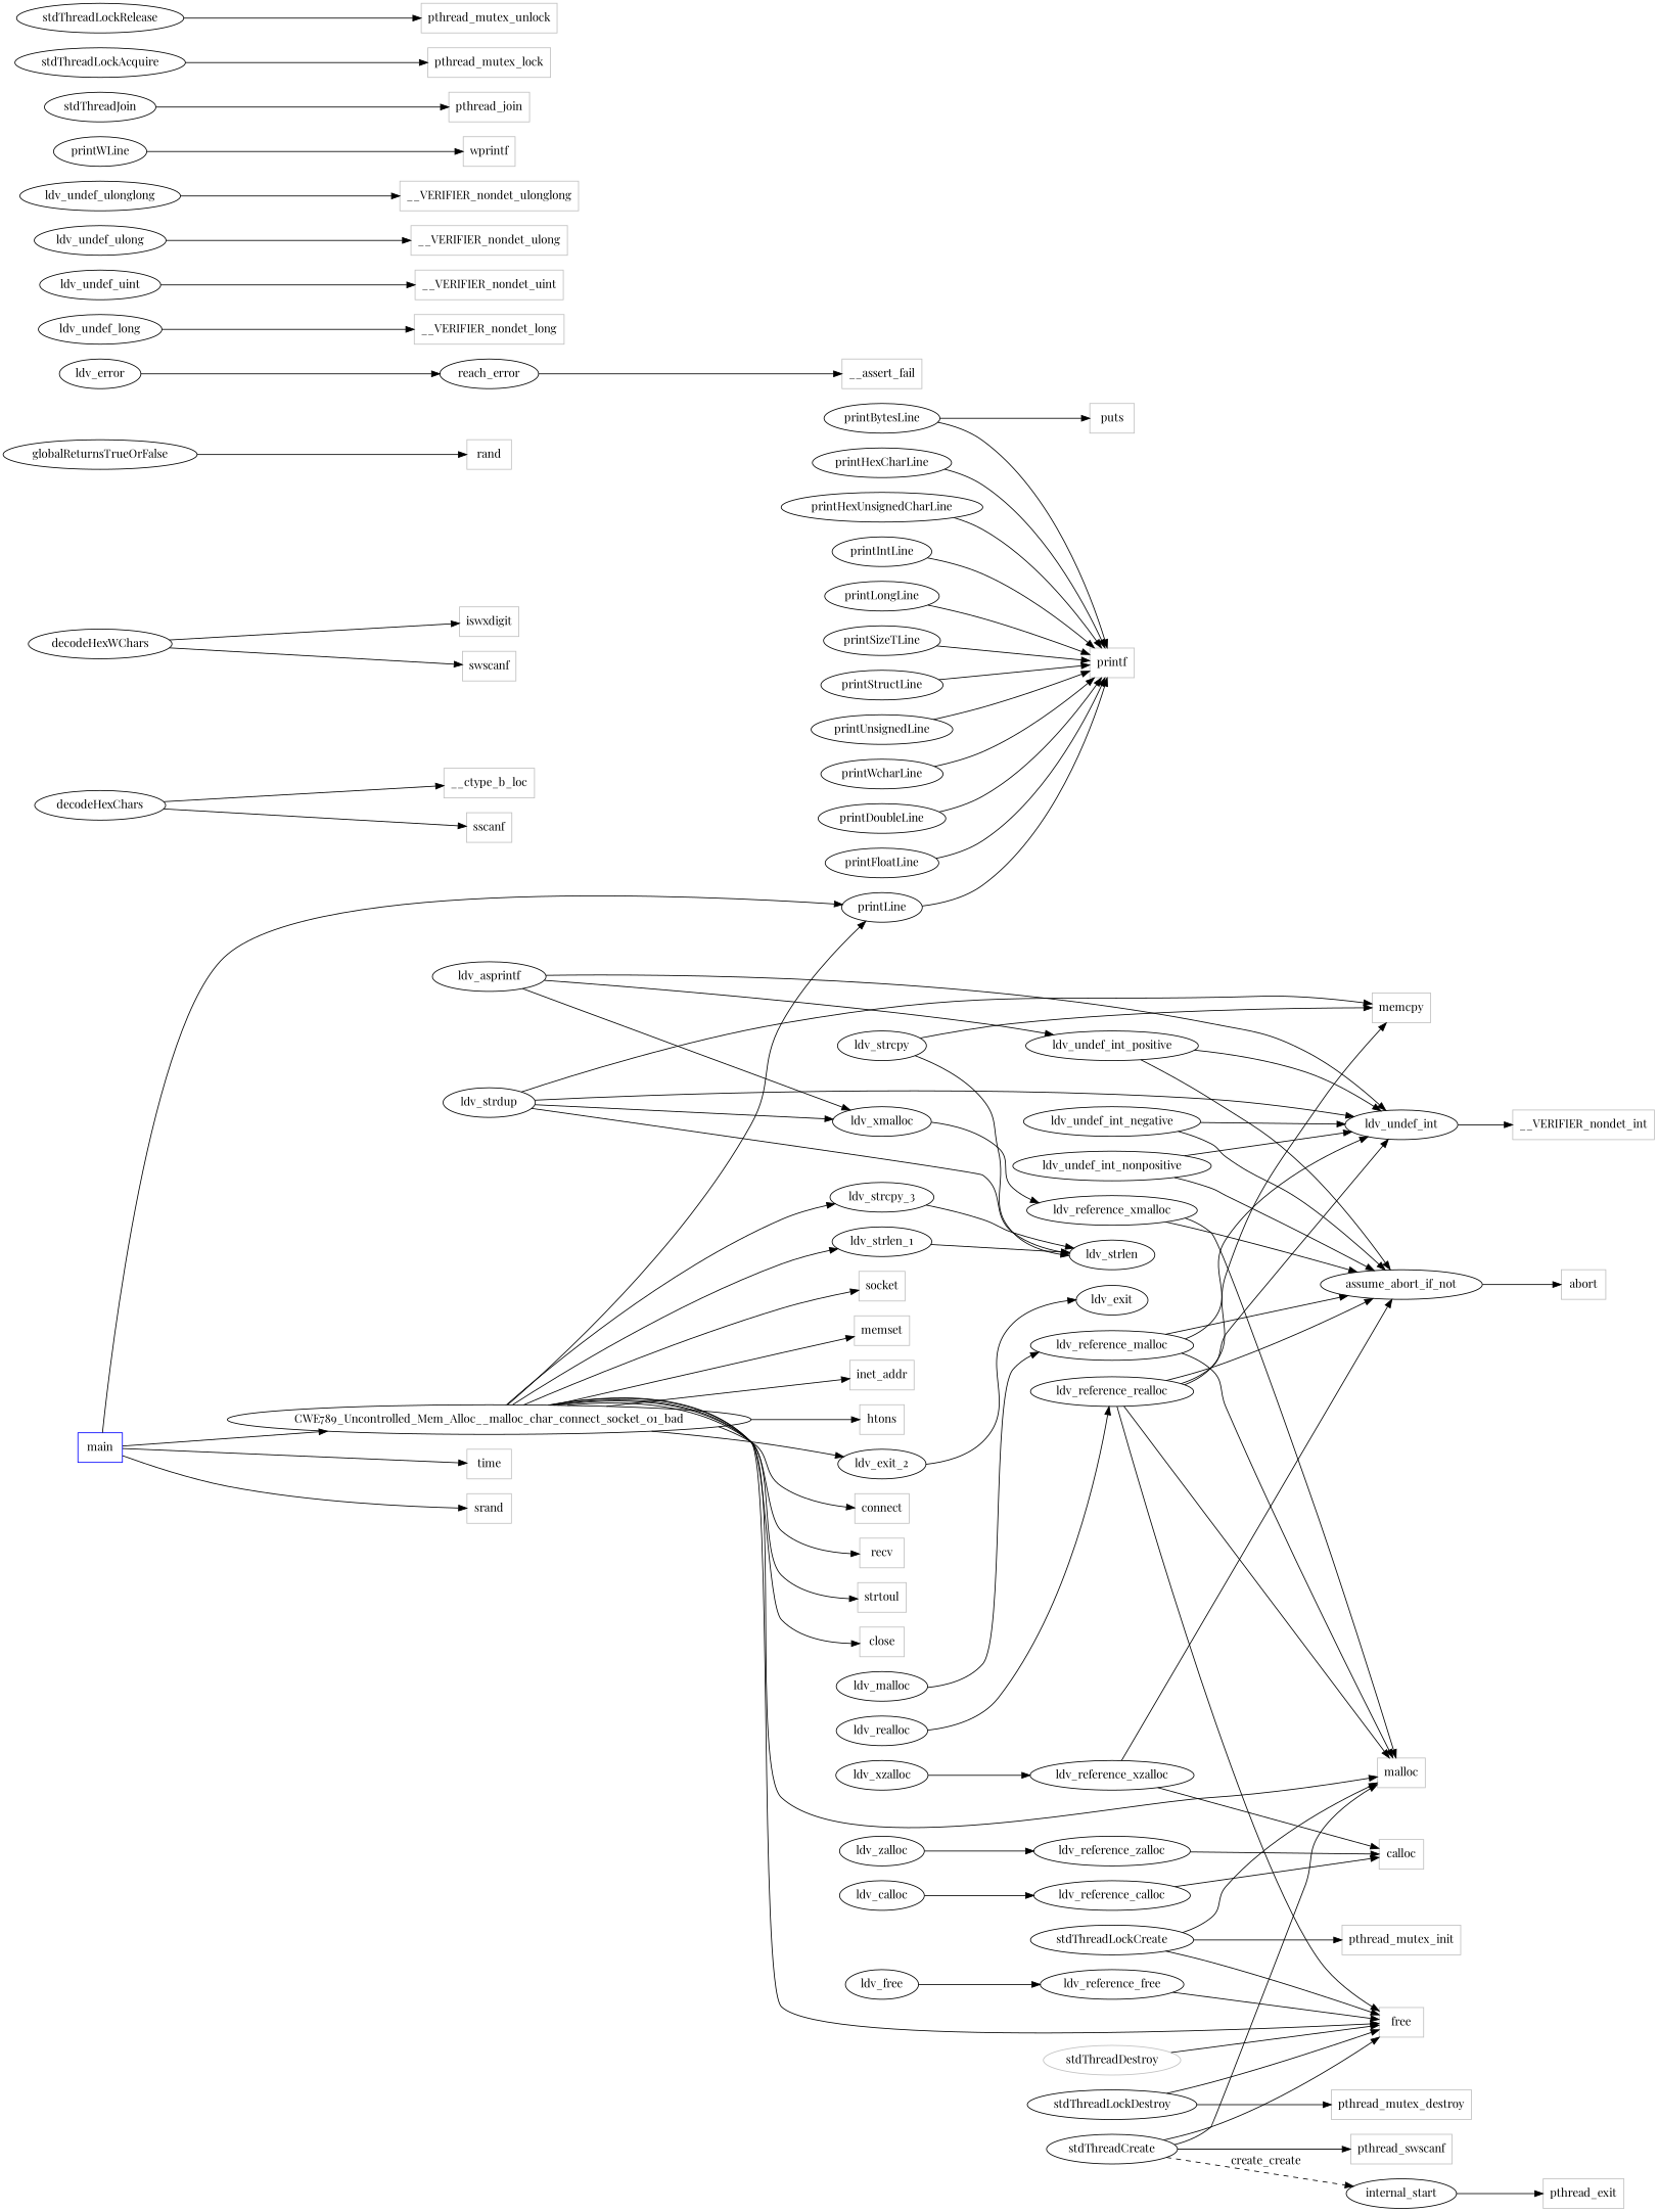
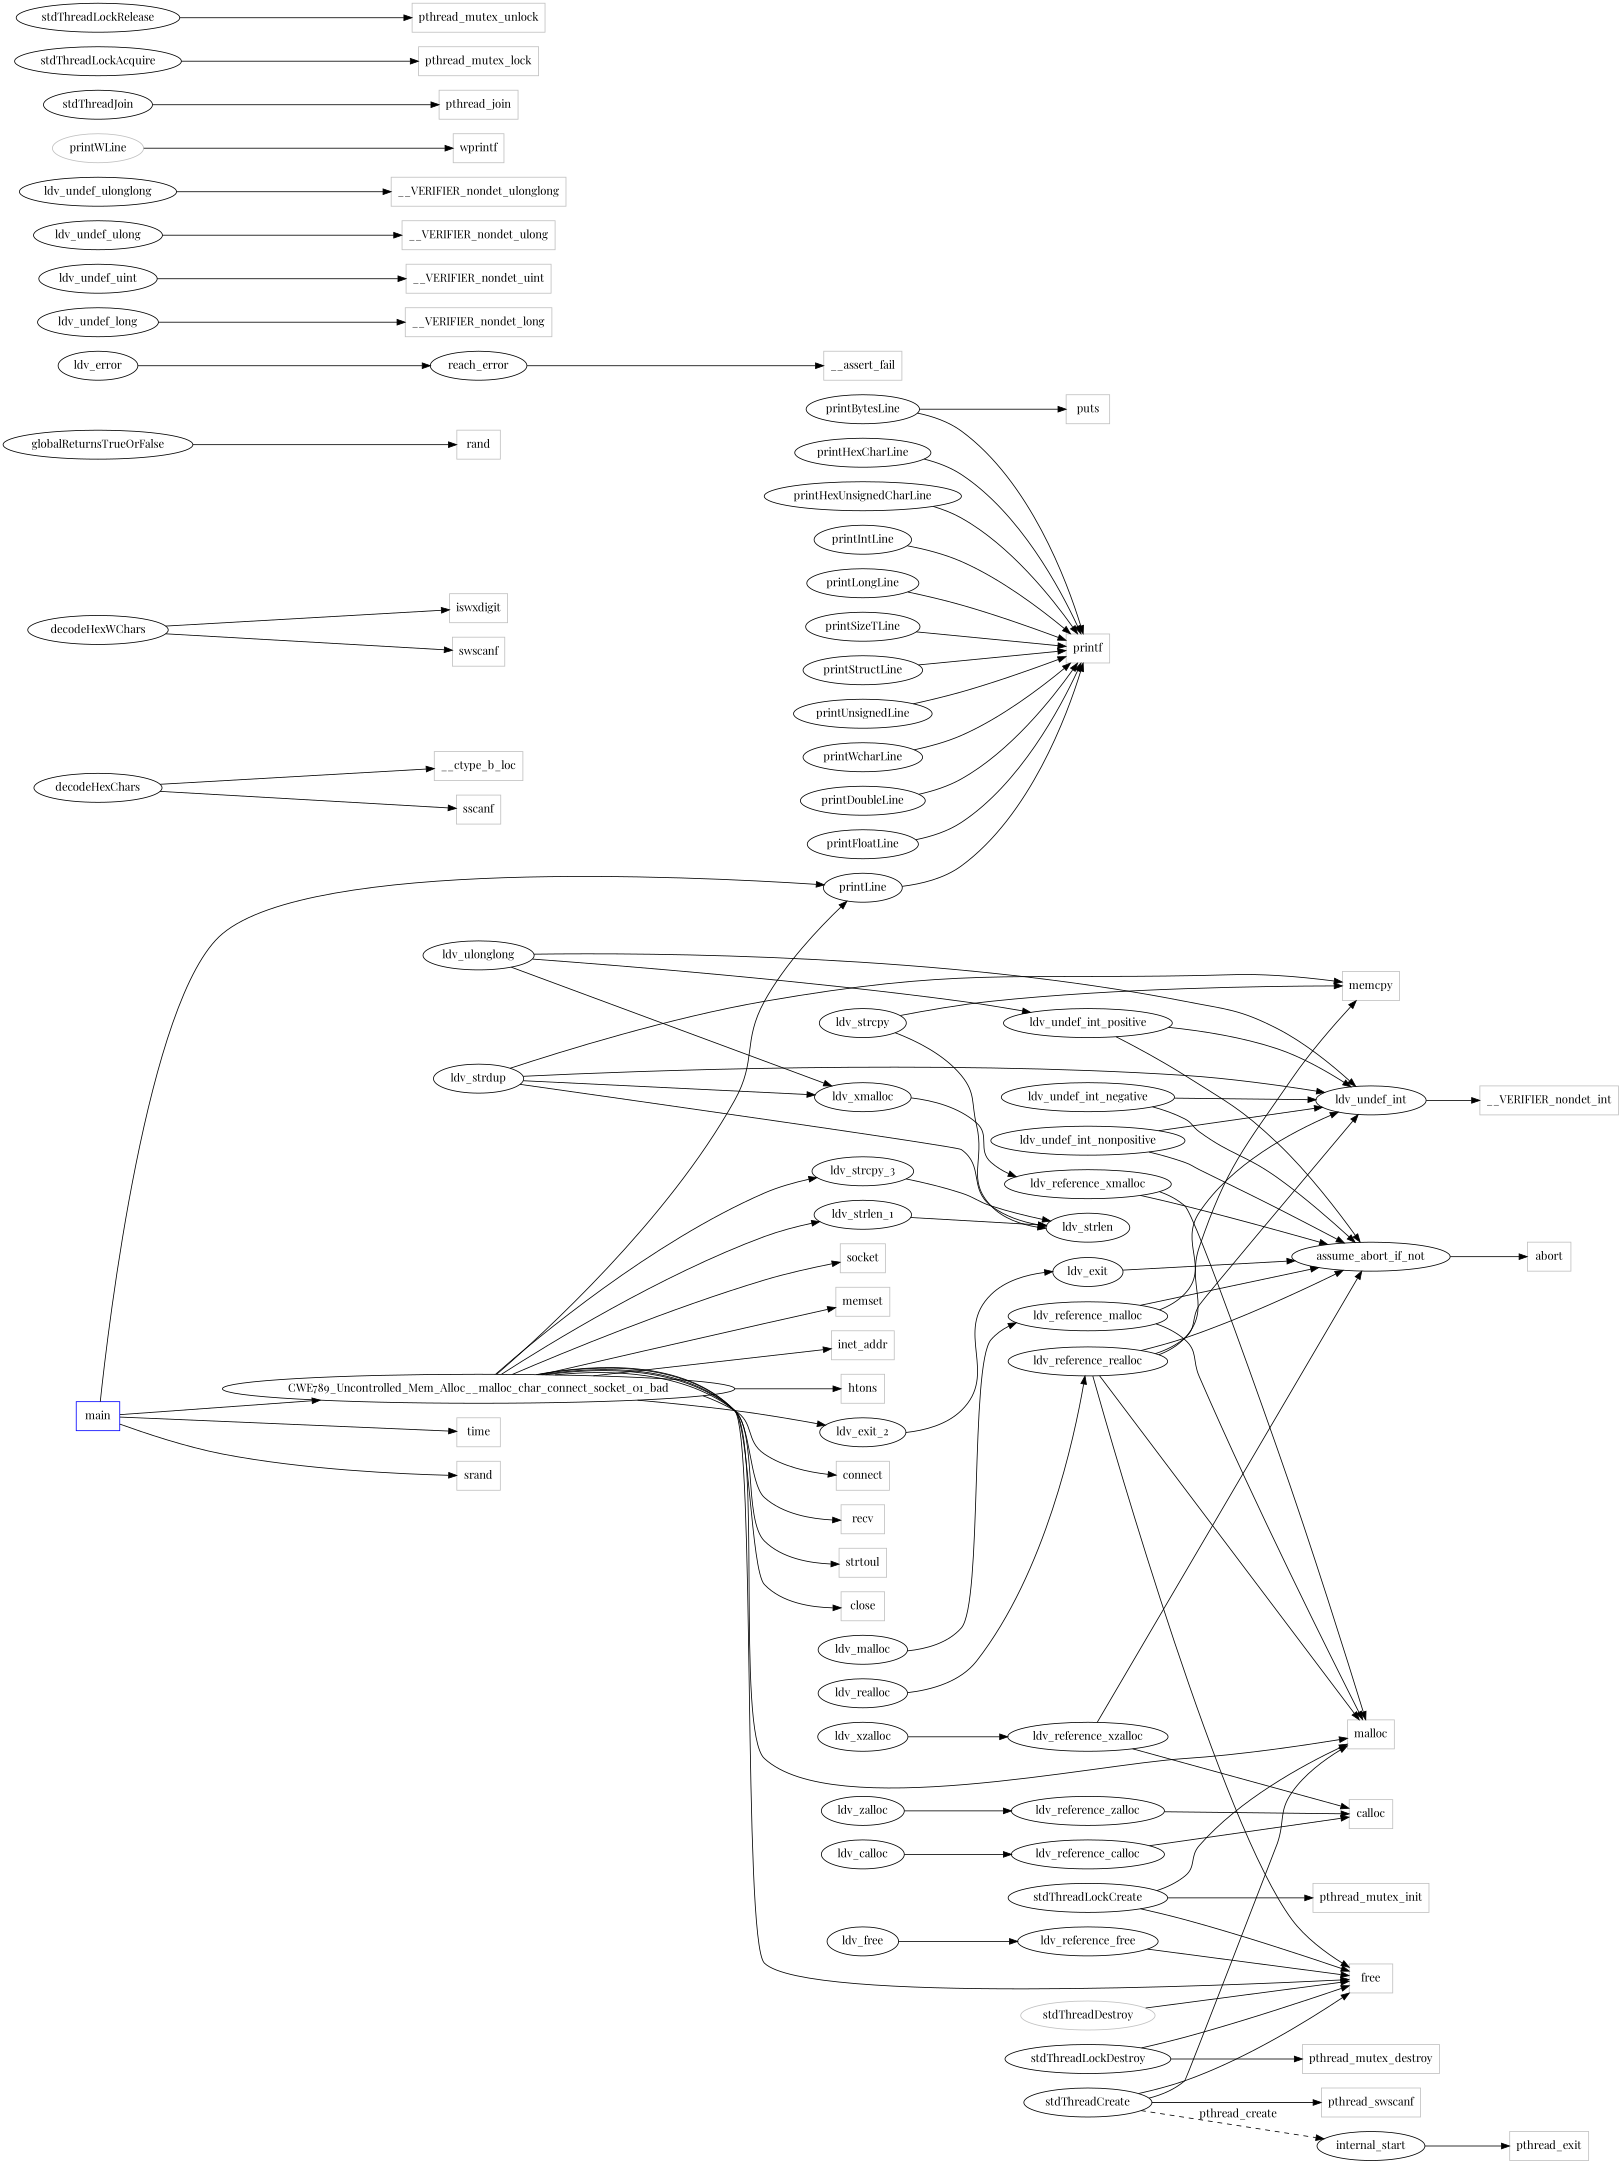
  digraph {
    fontname="Playfair Display"
    rankdir=LR
    node [fontname="Playfair Display"]
    edge [fontname="Playfair Display"]
    main [color=blue shape=box]
    n2 [label=CWE789_Uncontrolled_Mem_Alloc__malloc_char_connect_socket_01_bad]
    n3 [label=printLine]
    n4 [color=grey label=time shape=box]
    n5 [color=grey label=srand shape=box]
    n6 [color=grey label=socket shape=box]
    n7 [color=grey label=memset shape=box]
    n8 [color=grey label=inet_addr shape=box]
    n9 [color=grey label=htons shape=box]
    n10 [color=grey label=connect shape=box]
    n11 [color=grey label=recv shape=box]
    n12 [color=grey label=strtoul shape=box]
    n13 [label=ldv_strlen_1]
    n14 [color=grey label=malloc shape=box]
    n15 [label=ldv_strcpy_3]
    n16 [color=grey label=free shape=box]
    n17 [label=ldv_exit_2]
    n18 [color=grey label=close shape=box]
    n19 [color=grey label=printf shape=box]
    n20 [label=ldv_strlen]
    n21 [label=ldv_exit]
    n22 [label=ldv_strcpy]
    n23 [color=grey label=memcpy shape=box]
    n24 [label=assume_abort_if_not]
    n25 [color=grey label=abort shape=box]
    n26 [color=grey label=__ctype_b_loc shape=box]
    decodeHexChars
    n28 [color=grey label=sscanf shape=box]
    n29 [color=grey label=iswxdigit shape=box]
    decodeHexWChars
    n31 [color=grey label=swscanf shape=box]
    n32 [color=grey label=rand shape=box]
    globalReturnsTrueOrFalse
    n34 [color=grey label=pthread_exit shape=box]
    n35 [label=internal_start]
    n36 [label=ldv_undef_int]
    n37 [color=grey label=__VERIFIER_nondet_int shape=box]
-   ldv_asprintf
+   ldv_asprintf [label=ldv_ulonglong]
    n39 [label=ldv_xmalloc]
    n40 [label=ldv_undef_int_positive]
    n41 [label=ldv_reference_xmalloc]
    n42 [label=ldv_reference_calloc]
    n43 [color=grey label=calloc shape=box]
    ldv_calloc
    n45 [label=reach_error]
    n46 [color=grey label=__assert_fail shape=box]
    ldv_error
    n48 [label=ldv_reference_free]
    ldv_free
    n50 [label=ldv_reference_malloc]
    ldv_malloc
    n52 [label=ldv_reference_realloc]
    ldv_realloc
    n54 [label=ldv_reference_xzalloc]
    n55 [label=ldv_reference_zalloc]
    ldv_strdup
    ldv_undef_int_negative
    ldv_undef_int_nonpositive
    n59 [color=grey label=__VERIFIER_nondet_long shape=box]
    ldv_undef_long
    n61 [color=grey label=__VERIFIER_nondet_uint shape=box]
    ldv_undef_uint
    n63 [color=grey label=__VERIFIER_nondet_ulong shape=box]
    ldv_undef_ulong
    n65 [color=grey label=__VERIFIER_nondet_ulonglong shape=box]
    ldv_undef_ulonglong
    ldv_xzalloc
    ldv_zalloc
    n69 [color=grey label=puts shape=box]
    printBytesLine
    printDoubleLine
    printFloatLine
    printHexCharLine
    printHexUnsignedCharLine
    printIntLine
    printLongLine
    printSizeTLine
    printStructLine
    printUnsignedLine
    n80 [color=grey label=wprintf shape=box]
-   printWLine
+   printWLine [color=grey]
    printWcharLine
    stdThreadCreate
    n84 [color=grey label=pthread_swscanf shape=box]
    stdThreadDestroy [color=grey]
    n86 [color=grey label=pthread_join shape=box]
    stdThreadJoin
    n88 [color=grey label=pthread_mutex_lock shape=box]
    stdThreadLockAcquire
    stdThreadLockCreate
    n91 [color=grey label=pthread_mutex_init shape=box]
    n92 [color=grey label=pthread_mutex_destroy shape=box]
    stdThreadLockDestroy
    n94 [color=grey label=pthread_mutex_unlock shape=box]
    stdThreadLockRelease
    main -> n2
    main -> n3
    main -> n4
    main -> n5
    n2 -> n3
    n2 -> n6
    n2 -> n7
    n2 -> n8
    n2 -> n9
    n2 -> n10
    n2 -> n11
    n2 -> n12
    n2 -> n13
    n2 -> n14
    n2 -> n15
    n2 -> n16
    n2 -> n17
    n2 -> n18
    n3 -> n19
    n13 -> n20
    n15 -> n20
    n17 -> n21
+   n21 -> n24
    n22 -> n20
    n22 -> n23
    n24 -> n25
    decodeHexChars -> n26
    decodeHexChars -> n28
    decodeHexWChars -> n29
    decodeHexWChars -> n31
    globalReturnsTrueOrFalse -> n32
    n35 -> n34
    n36 -> n37
    ldv_asprintf -> n36
    ldv_asprintf -> n39
    ldv_asprintf -> n40
    n39 -> n41
    n40 -> n24
    n40 -> n36
    n41 -> n14
    n41 -> n24
    n42 -> n43
    ldv_calloc -> n42
    n45 -> n46
    ldv_error -> n45
    n48 -> n16
    ldv_free -> n48
    n50 -> n14
    n50 -> n24
    n50 -> n36
    ldv_malloc -> n50
    n52 -> n14
    n52 -> n16
    n52 -> n23
    n52 -> n24
    n52 -> n36
    ldv_realloc -> n52
    n54 -> n24
    n54 -> n43
    n55 -> n43
    ldv_strdup -> n20
    ldv_strdup -> n23
    ldv_strdup -> n36
    ldv_strdup -> n39
    ldv_undef_int_negative -> n24
    ldv_undef_int_negative -> n36
    ldv_undef_int_nonpositive -> n24
    ldv_undef_int_nonpositive -> n36
    ldv_undef_long -> n59
    ldv_undef_uint -> n61
    ldv_undef_ulong -> n63
    ldv_undef_ulonglong -> n65
    ldv_xzalloc -> n54
    ldv_zalloc -> n55
    printBytesLine -> n19
    printBytesLine -> n69
    printDoubleLine -> n19
    printFloatLine -> n19
    printHexCharLine -> n19
    printHexUnsignedCharLine -> n19
    printIntLine -> n19
    printLongLine -> n19
    printSizeTLine -> n19
    printStructLine -> n19
    printUnsignedLine -> n19
    printWLine -> n80
    printWcharLine -> n19
    stdThreadCreate -> n14
    stdThreadCreate -> n16
-   stdThreadCreate -> n35 [label=create_create style=dashed]
+   stdThreadCreate -> n35 [label=pthread_create style=dashed]
    stdThreadCreate -> n84
    stdThreadDestroy -> n16
    stdThreadJoin -> n86
    stdThreadLockAcquire -> n88
    stdThreadLockCreate -> n14
    stdThreadLockCreate -> n16
    stdThreadLockCreate -> n91
    stdThreadLockDestroy -> n16
    stdThreadLockDestroy -> n92
    stdThreadLockRelease -> n94
  }
